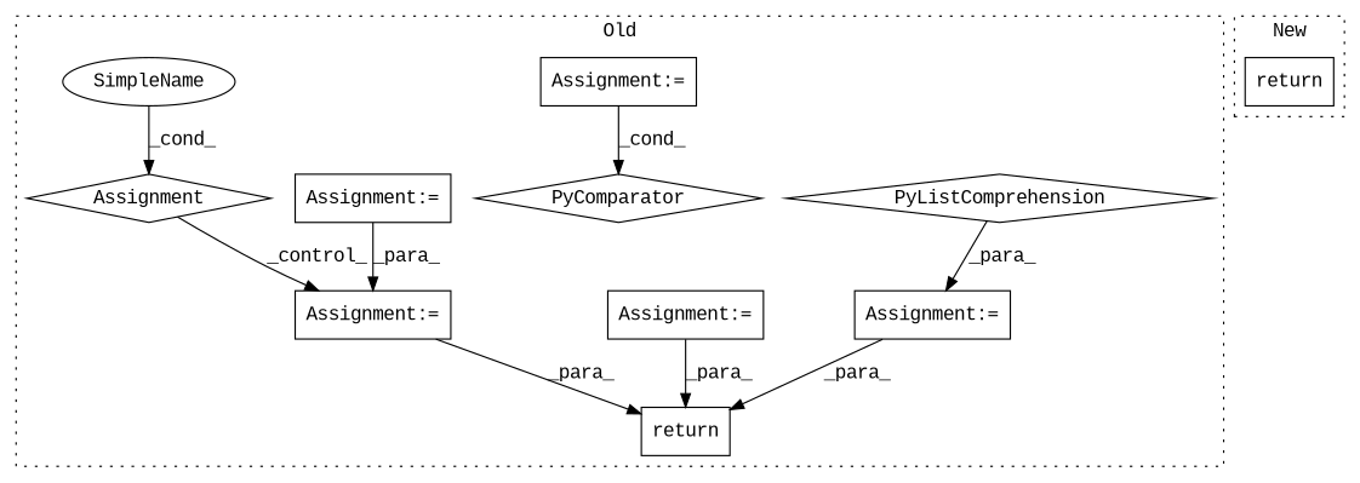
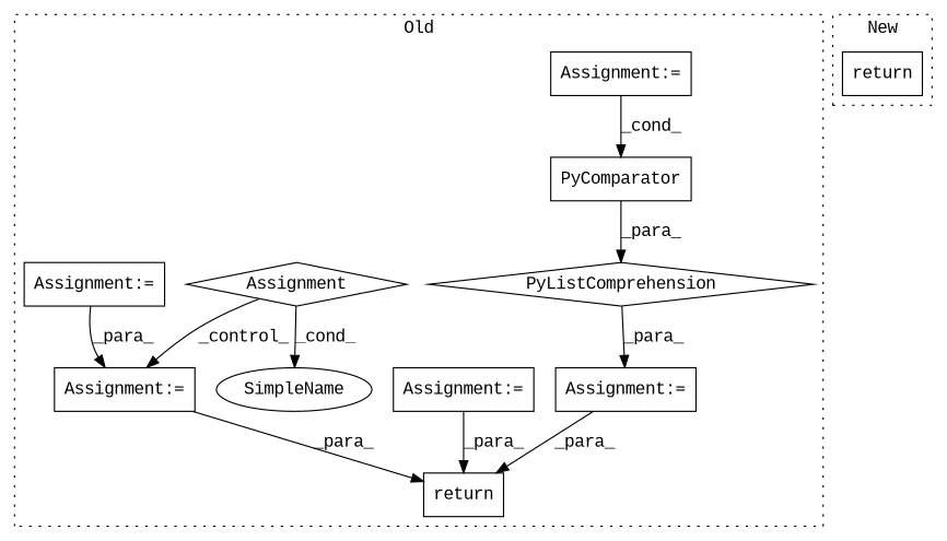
  digraph {
    fontname="Liberation Mono"
    node [a=7 fontname="Liberation Mono" l=14 s=8586 shape=box]
    edge [fontname="Liberation Mono"]
    n1 [a=109 l=202 label=PyListComprehension s=8413 shape=diamond]
-   n2 [a=113 l=21 label=PyComparator shape=diamond]
+   n2 [a=113 l=21 label=PyComparator]
    n3 [l=21 label="Assignment:="]
    n4 [a=41 label=return s=8680]
    n5 [label="Assignment:=" s=7354]
    n6 [label="Assignment:=" s=8399]
    n7 [l=1 label="Assignment:=" s=8288]
    n8 [l=1 label="Assignment:=" s=7854]
    n9 [a=25 l="4,2" label=Assignment s="8250,8266" shape=diamond]
    n10 [a=42 l=12 label=SimpleName s=8254 shape=ellipse]
    n11 [a=41 label=return s=8088]
    subgraph cluster_1 {
      label=Old
      style=dotted
      n1
      n2
      n3
      n4
      n5
      n6
      n7
      n8
      n9
      n10
    }
    subgraph cluster_2 {
      label=New
      style=dotted
      n11
    }
    n1 -> n6 [label=_para_]
+   n2 -> n1 [label=_para_]
    n3 -> n2 [label=_cond_]
    n5 -> n7 [label=_para_]
    n6 -> n4 [label=_para_]
    n7 -> n4 [label=_para_]
    n8 -> n4 [label=_para_]
    n9 -> n7 [label=_control_]
-   n10 -> n9 [label=_cond_]
+   n9 -> n10 [label=_cond_]
  }
